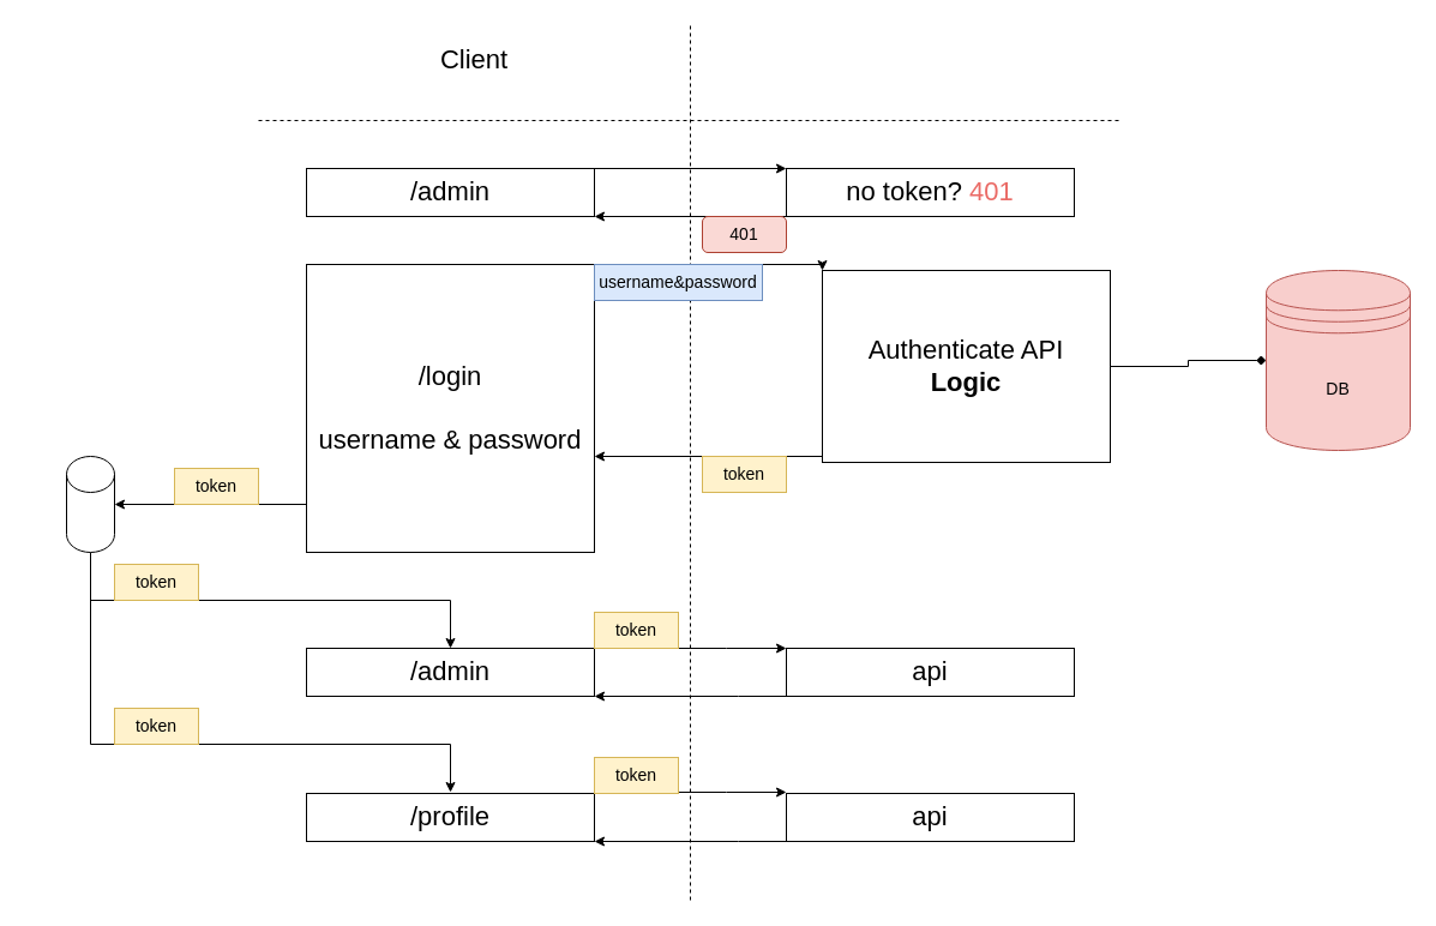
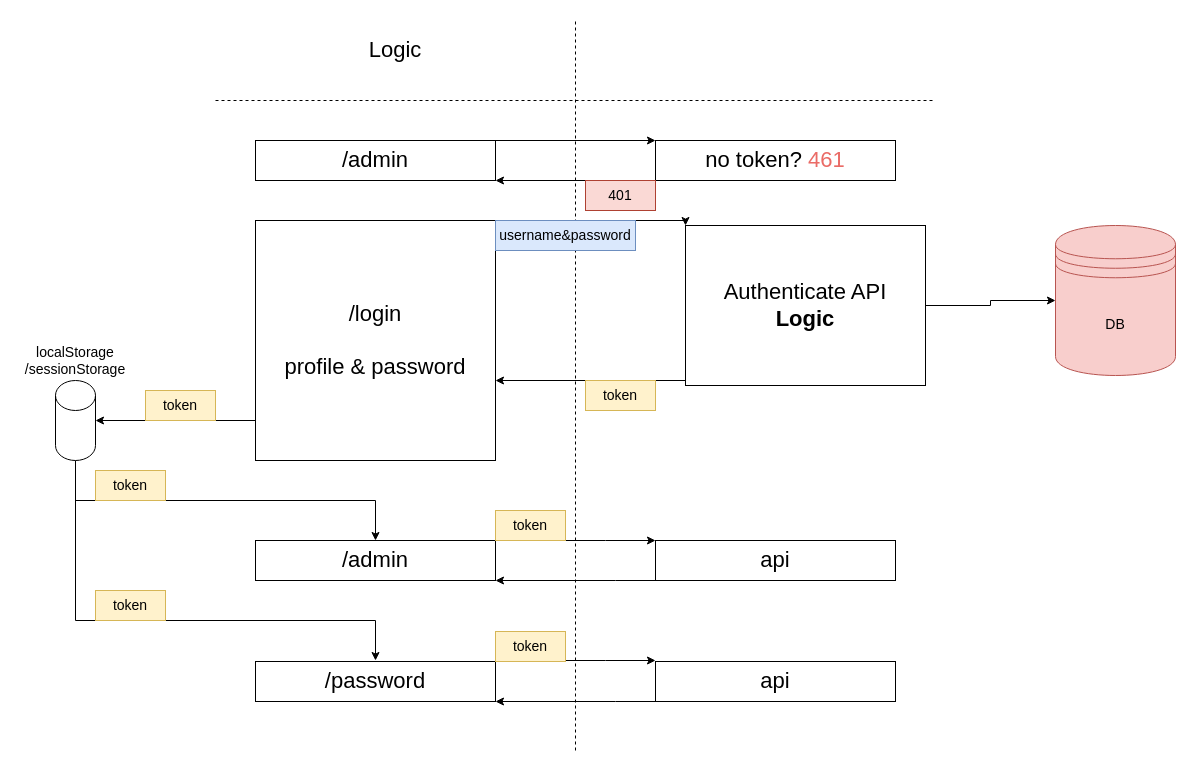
  <mxCell id="0" />
  <mxCell id="1" parent="0" />
  <mxCell id="2" value="" style="endArrow=none;dashed=1;html=1;" parent="1" edge="1"><mxGeometry width="50" height="50" relative="1" as="geometry"><mxPoint x="215" y="100" as="sourcePoint" /><mxPoint x="935" y="100" as="targetPoint" /></mxGeometry></mxCell>
  <mxCell id="3" value="" style="endArrow=none;dashed=1;html=1;" parent="1" edge="1"><mxGeometry width="50" height="50" relative="1" as="geometry"><mxPoint x="575" y="750" as="sourcePoint" /><mxPoint x="575" y="20" as="targetPoint" /></mxGeometry></mxCell>
- <mxCell id="4" value="Client" style="text;html=1;strokeColor=none;fillColor=none;align=center;verticalAlign=middle;whiteSpace=wrap;rounded=0;fontSize=22;" parent="1" vertex="1"><mxGeometry x="295" y="40" width="200" height="20" as="geometry" /></mxCell>
+ <mxCell id="4" value="Logic" style="text;html=1;strokeColor=none;fillColor=none;align=center;verticalAlign=middle;whiteSpace=wrap;rounded=0;fontSize=22;" parent="1" vertex="1"><mxGeometry x="295" y="40" width="200" height="20" as="geometry" /></mxCell>
  <mxCell id="5" value="" style="endArrow=classic;html=1;fontSize=22;exitX=1;exitY=0;exitDx=0;exitDy=0;" parent="1" edge="1"><mxGeometry width="50" height="50" relative="1" as="geometry"><mxPoint x="495" y="140" as="sourcePoint" /><mxPoint x="655" y="140" as="targetPoint" /></mxGeometry></mxCell>
  <mxCell id="6" style="edgeStyle=orthogonalEdgeStyle;rounded=0;orthogonalLoop=1;jettySize=auto;html=1;exitX=0;exitY=0.5;exitDx=0;exitDy=0;fontSize=22;entryX=1;entryY=1;entryDx=0;entryDy=0;" parent="1" source="7" target="8" edge="1"><mxGeometry relative="1" as="geometry"><mxPoint x="505" y="180" as="targetPoint" /><Array as="points"><mxPoint x="655" y="180" /></Array></mxGeometry></mxCell>
- <mxCell id="7" value="no token? &lt;font color=&quot;#ea6b66&quot;&gt;401&lt;/font&gt;" style="rounded=0;whiteSpace=wrap;html=1;fontSize=22;" parent="1" vertex="1"><mxGeometry x="655" y="140" width="240" height="40" as="geometry" /></mxCell>
+ <mxCell id="7" value="no token? &lt;font color=&quot;#ea6b66&quot;&gt;461&lt;/font&gt;" style="rounded=0;whiteSpace=wrap;html=1;fontSize=22;" parent="1" vertex="1"><mxGeometry x="655" y="140" width="240" height="40" as="geometry" /></mxCell>
  <mxCell id="8" value="/admin" style="rounded=0;whiteSpace=wrap;html=1;fontSize=22;" parent="1" vertex="1"><mxGeometry x="255" y="140" width="240" height="40" as="geometry" /></mxCell>
  <mxCell id="9" style="edgeStyle=orthogonalEdgeStyle;rounded=0;orthogonalLoop=1;jettySize=auto;html=1;entryX=0;entryY=0;entryDx=0;entryDy=0;fontSize=22;" parent="1" source="11" target="14" edge="1"><mxGeometry relative="1" as="geometry"><Array as="points"><mxPoint x="525" y="220" /><mxPoint x="525" y="220" /></Array></mxGeometry></mxCell>
  <mxCell id="10" style="edgeStyle=orthogonalEdgeStyle;rounded=0;orthogonalLoop=1;jettySize=auto;html=1;fontSize=14;" parent="1" source="11" target="24" edge="1"><mxGeometry relative="1" as="geometry"><Array as="points"><mxPoint x="195" y="420" /><mxPoint x="195" y="420" /></Array></mxGeometry></mxCell>
- <mxCell id="11" value="/login&lt;br&gt;&lt;br&gt;username &amp;amp; password" style="rounded=0;whiteSpace=wrap;html=1;fontSize=22;" parent="1" vertex="1"><mxGeometry x="255" y="220" width="240" height="240" as="geometry" /></mxCell>
- <mxCell id="12" style="edgeStyle=orthogonalEdgeStyle;rounded=0;orthogonalLoop=1;jettySize=auto;html=1;entryX=0;entryY=0.5;entryDx=0;entryDy=0;fontSize=14;endArrow=diamond;" parent="1" source="14" target="16" edge="1"><mxGeometry relative="1" as="geometry" /></mxCell>
+ <mxCell id="11" value="/login&lt;br&gt;&lt;br&gt;profile &amp;amp; password" style="rounded=0;whiteSpace=wrap;html=1;fontSize=22;" parent="1" vertex="1"><mxGeometry x="255" y="220" width="240" height="240" as="geometry" /></mxCell>
+ <mxCell id="12" style="edgeStyle=orthogonalEdgeStyle;rounded=0;orthogonalLoop=1;jettySize=auto;html=1;entryX=0;entryY=0.5;entryDx=0;entryDy=0;fontSize=14;" parent="1" source="14" target="16" edge="1"><mxGeometry relative="1" as="geometry" /></mxCell>
  <mxCell id="13" style="edgeStyle=orthogonalEdgeStyle;rounded=0;orthogonalLoop=1;jettySize=auto;html=1;fontSize=14;" parent="1" source="14" edge="1"><mxGeometry relative="1" as="geometry"><mxPoint x="495" y="380" as="targetPoint" /><Array as="points"><mxPoint x="605" y="380" /><mxPoint x="605" y="380" /></Array></mxGeometry></mxCell>
  <mxCell id="14" value="Authenticate API&lt;br&gt;&lt;b&gt;Logic&lt;/b&gt;" style="rounded=0;whiteSpace=wrap;html=1;fontSize=22;" parent="1" vertex="1"><mxGeometry x="685" y="225" width="240" height="160" as="geometry" /></mxCell>
  <mxCell id="15" value="username&amp;amp;password" style="rounded=0;whiteSpace=wrap;html=1;fontSize=14;fillColor=#dae8fc;strokeColor=#6c8ebf;" parent="1" vertex="1"><mxGeometry x="495" y="220" width="140" height="30" as="geometry" /></mxCell>
  <mxCell id="16" value="DB" style="shape=datastore;whiteSpace=wrap;html=1;fontSize=14;fillColor=#f8cecc;strokeColor=#b85450;" parent="1" vertex="1"><mxGeometry x="1055" y="225" width="120" height="150" as="geometry" /></mxCell>
  <mxCell id="17" value="token" style="rounded=0;whiteSpace=wrap;html=1;fontSize=14;fillColor=#fff2cc;strokeColor=#d6b656;" parent="1" vertex="1"><mxGeometry x="585" y="380" width="70" height="30" as="geometry" /></mxCell>
  <mxCell id="18" style="edgeStyle=orthogonalEdgeStyle;rounded=0;orthogonalLoop=1;jettySize=auto;html=1;entryX=0;entryY=0;entryDx=0;entryDy=0;fontSize=14;" parent="1" source="19" target="21" edge="1"><mxGeometry relative="1" as="geometry"><Array as="points"><mxPoint x="605" y="540" /><mxPoint x="605" y="540" /></Array></mxGeometry></mxCell>
  <mxCell id="19" value="/admin" style="rounded=0;whiteSpace=wrap;html=1;fontSize=22;" parent="1" vertex="1"><mxGeometry x="255" y="540" width="240" height="40" as="geometry" /></mxCell>
  <mxCell id="20" style="edgeStyle=orthogonalEdgeStyle;rounded=0;orthogonalLoop=1;jettySize=auto;html=1;entryX=1;entryY=1;entryDx=0;entryDy=0;fontSize=14;" parent="1" source="21" target="19" edge="1"><mxGeometry relative="1" as="geometry"><Array as="points"><mxPoint x="615" y="580" /><mxPoint x="615" y="580" /></Array></mxGeometry></mxCell>
  <mxCell id="21" value="api" style="rounded=0;whiteSpace=wrap;html=1;fontSize=22;" parent="1" vertex="1"><mxGeometry x="655" y="540" width="240" height="40" as="geometry" /></mxCell>
  <mxCell id="22" style="edgeStyle=orthogonalEdgeStyle;rounded=0;orthogonalLoop=1;jettySize=auto;html=1;fontSize=14;" parent="1" source="24" target="19" edge="1"><mxGeometry relative="1" as="geometry"><Array as="points"><mxPoint x="75" y="500" /><mxPoint x="375" y="500" /></Array></mxGeometry></mxCell>
  <mxCell id="23" style="edgeStyle=orthogonalEdgeStyle;rounded=0;orthogonalLoop=1;jettySize=auto;html=1;fontSize=14;" parent="1" source="24" edge="1"><mxGeometry relative="1" as="geometry"><mxPoint x="375" y="660" as="targetPoint" /><Array as="points"><mxPoint x="75" y="620" /><mxPoint x="375" y="620" /></Array></mxGeometry></mxCell>
  <mxCell id="24" value="" style="shape=cylinder2;whiteSpace=wrap;html=1;boundedLbl=1;backgroundOutline=1;size=15;fontSize=14;" parent="1" vertex="1"><mxGeometry x="55" y="380" width="40" height="80" as="geometry" /></mxCell>
+ <mxCell id="25" value="localStorage&lt;br&gt;/sessionStorage" style="text;html=1;strokeColor=none;fillColor=none;align=center;verticalAlign=middle;whiteSpace=wrap;rounded=0;fontSize=14;" parent="1" vertex="1"><mxGeometry x="20" y="340" width="110" height="40" as="geometry" /></mxCell>
  <mxCell id="26" value="token" style="rounded=0;whiteSpace=wrap;html=1;fontSize=14;fillColor=#fff2cc;strokeColor=#d6b656;" parent="1" vertex="1"><mxGeometry x="95" y="470" width="70" height="30" as="geometry" /></mxCell>
  <mxCell id="27" value="token" style="rounded=0;whiteSpace=wrap;html=1;fontSize=14;fillColor=#fff2cc;strokeColor=#d6b656;" parent="1" vertex="1"><mxGeometry x="495" y="510" width="70" height="30" as="geometry" /></mxCell>
- <mxCell id="28" value="/profile" style="rounded=0;whiteSpace=wrap;html=1;fontSize=22;" parent="1" vertex="1"><mxGeometry x="255" y="661" width="240" height="40" as="geometry" /></mxCell>
+ <mxCell id="28" value="/password" style="rounded=0;whiteSpace=wrap;html=1;fontSize=22;" parent="1" vertex="1"><mxGeometry x="255" y="661" width="240" height="40" as="geometry" /></mxCell>
  <mxCell id="29" style="edgeStyle=orthogonalEdgeStyle;rounded=0;orthogonalLoop=1;jettySize=auto;html=1;entryX=1;entryY=1;entryDx=0;entryDy=0;fontSize=14;" parent="1" source="30" target="28" edge="1"><mxGeometry relative="1" as="geometry"><Array as="points"><mxPoint x="615" y="701" /><mxPoint x="615" y="701" /></Array></mxGeometry></mxCell>
  <mxCell id="30" value="api" style="rounded=0;whiteSpace=wrap;html=1;fontSize=22;" parent="1" vertex="1"><mxGeometry x="655" y="661" width="240" height="40" as="geometry" /></mxCell>
  <mxCell id="31" style="edgeStyle=orthogonalEdgeStyle;rounded=0;orthogonalLoop=1;jettySize=auto;html=1;entryX=0;entryY=0;entryDx=0;entryDy=0;fontSize=14;" parent="1" edge="1"><mxGeometry relative="1" as="geometry"><mxPoint x="495" y="660" as="sourcePoint" /><mxPoint x="655" y="660" as="targetPoint" /><Array as="points"><mxPoint x="605" y="660" /><mxPoint x="605" y="660" /></Array></mxGeometry></mxCell>
  <mxCell id="32" value="token" style="rounded=0;whiteSpace=wrap;html=1;fontSize=14;fillColor=#fff2cc;strokeColor=#d6b656;" parent="1" vertex="1"><mxGeometry x="495" y="631" width="70" height="30" as="geometry" /></mxCell>
  <mxCell id="33" value="token" style="rounded=0;whiteSpace=wrap;html=1;fontSize=14;fillColor=#fff2cc;strokeColor=#d6b656;" parent="1" vertex="1"><mxGeometry x="95" y="590" width="70" height="30" as="geometry" /></mxCell>
  <mxCell id="34" value="token" style="rounded=0;whiteSpace=wrap;html=1;fontSize=14;fillColor=#fff2cc;strokeColor=#d6b656;" parent="1" vertex="1"><mxGeometry x="145" y="390" width="70" height="30" as="geometry" /></mxCell>
- <mxCell id="35" value="401" style="whiteSpace=wrap;html=1;fontSize=14;fillColor=#fad9d5;strokeColor=#ae4132;rounded=1;" parent="1" vertex="1"><mxGeometry x="585" y="180" width="70" height="30" as="geometry" /></mxCell>
+ <mxCell id="35" value="401" style="rounded=0;whiteSpace=wrap;html=1;fontSize=14;fillColor=#fad9d5;strokeColor=#ae4132;" parent="1" vertex="1"><mxGeometry x="585" y="180" width="70" height="30" as="geometry" /></mxCell>
